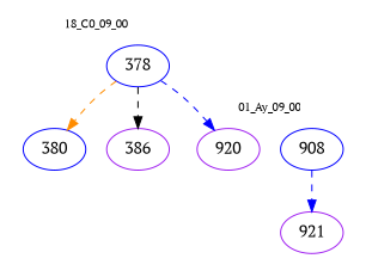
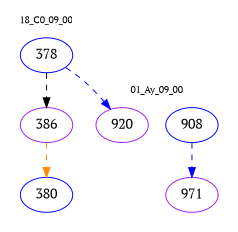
  digraph {
    fontname="PT Serif"
    node [color=blue fontname="PT Serif"]
    edge [color=blue fontname="PT Serif" style=dashed]
    n1 [label=908]
    n2 [color=purple label=920]
-   n3 [color=purple label=921]
+   n3 [color=purple label=971]
    n4 [label=378]
    n5 [label=380]
    n6 [color=purple label=386]
    subgraph cluster_1 {
      color=white
      fontsize=10
      label="01_Ay_09_00"
      n1
      n2
      n3
    }
    subgraph cluster_2 {
      color=white
      fontsize=10
      label="18_C0_09_00"
      n4
      n5
      n6
    }
    n1 -> n3
    n4 -> n2
-   n4 -> n5 [color=darkorange]
+   n6 -> n5 [color=darkorange]
    n4 -> n6 [color=black]
  }
